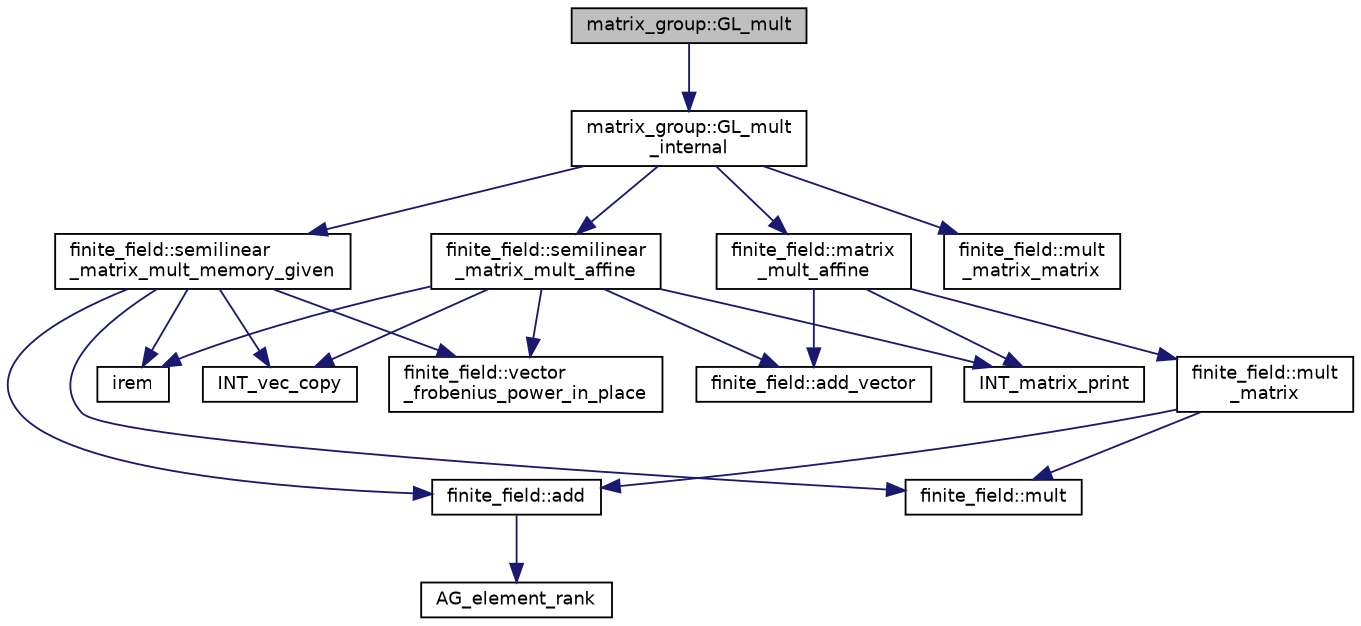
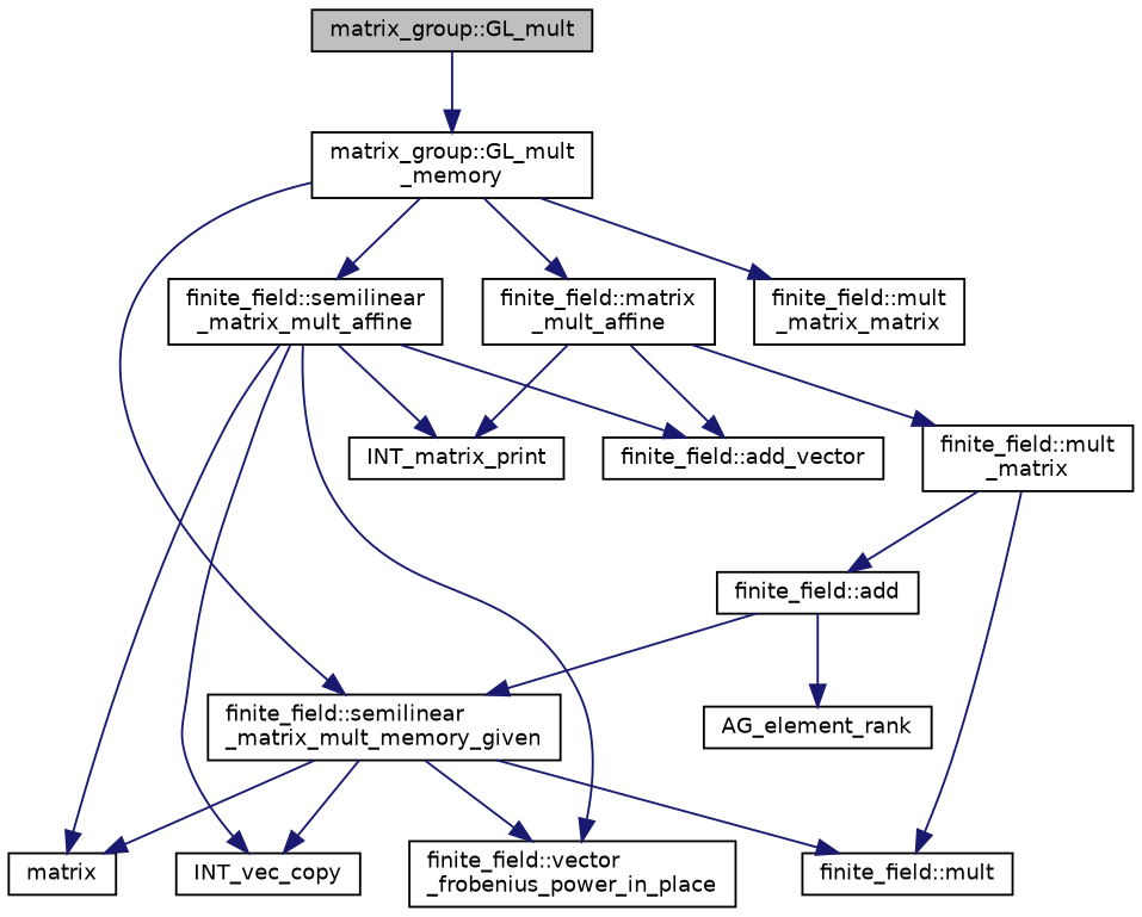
  digraph {
    rankdir=TB
    node [color=black fillcolor=white fontname=Helvetica fontsize=10 shape=record style=filled]
    edge [color=midnightblue fontname=Helvetica fontsize=10 labelfontname=Helvetica labelfontsize=10 style=solid]
    n1 [fillcolor=grey75 fontcolor=black height=0.2 label="matrix_group::GL_mult" width=0.4]
-   n2 [height=0.2 label="matrix_group::GL_mult\l_internal" width=0.4]
+   n2 [height=0.2 label="matrix_group::GL_mult\l_memory" width=0.4]
    n3 [height=0.2 label="finite_field::semilinear\l_matrix_mult_memory_given" width=0.4]
    n4 [height=0.2 label="finite_field::mult\l_matrix_matrix" width=0.4]
    n5 [height=0.2 label="finite_field::semilinear\l_matrix_mult_affine" width=0.4]
    n6 [height=0.2 label="finite_field::matrix\l_mult_affine" width=0.4]
-   n7 [height=0.2 label=irem width=0.4]
+   n7 [height=0.2 label=matrix width=0.4]
    n8 [height=0.2 label=INT_vec_copy width=0.4]
    n9 [height=0.2 label="finite_field::vector\l_frobenius_power_in_place" width=0.4]
    n10 [height=0.2 label="finite_field::mult" width=0.4]
    n11 [height=0.2 label="finite_field::add" width=0.4]
    n12 [height=0.2 label="finite_field::add_vector" width=0.4]
    n13 [height=0.2 label=INT_matrix_print width=0.4]
    n14 [height=0.2 label="finite_field::mult\l_matrix" width=0.4]
    n15 [height=0.2 label=AG_element_rank width=0.4]
    n1 -> n2
    n2 -> n3
    n2 -> n4
    n2 -> n5
    n2 -> n6
    n3 -> n7
    n3 -> n8
    n3 -> n9
    n3 -> n10
-   n3 -> n11
+   n11 -> n3
    n5 -> n7
    n5 -> n8
    n5 -> n9
    n5 -> n12
    n5 -> n13
    n6 -> n12
    n6 -> n13
    n6 -> n14
    n11 -> n15
    n14 -> n10
    n14 -> n11
  }
